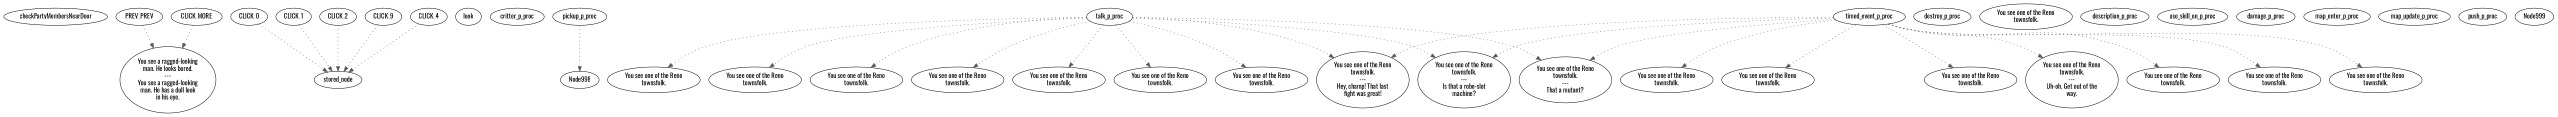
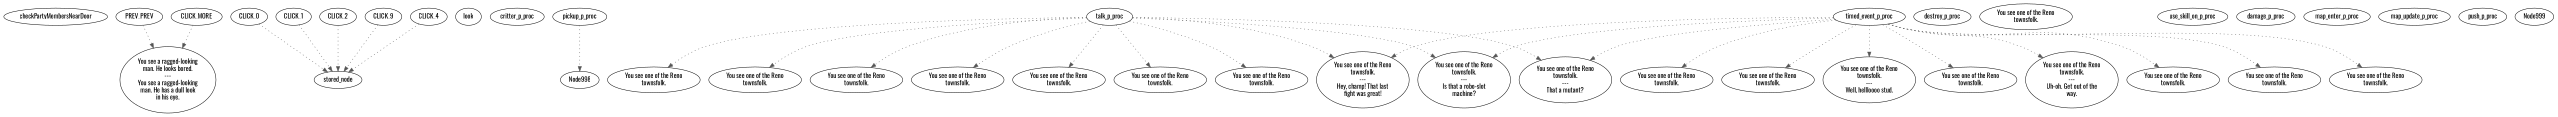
  digraph {
    fontname=Oswald
    node [color="#000000" fillcolor="#FFFFFF" fontname=Oswald style=filled]
    edge [color="#555555" fontname=Oswald style=dotted]
    checkPartyMembersNearDoor
    n2 [label="You see a ragged-looking\nman. He looks bored.\n---\nYou see a ragged-looking\nman. He has a dull look\nin his eye."]
    n3 [label=PREV_PREV]
    stored_node [color="" fillcolor="" style=""]
    CLICK_0
    CLICK_1
    CLICK_2
    n8 [label=CLICK_9]
    CLICK_4
    CLICK_MORE
    n11 [label=look]
    critter_p_proc
    pickup_p_proc
    Node998
    n15 [label="You see one of the Reno\ntownsfolk."]
    talk_p_proc
    n17 [label="You see one of the Reno\ntownsfolk."]
    n18 [label="You see one of the Reno\ntownsfolk."]
    n19 [label="You see one of the Reno\ntownsfolk.\n---\nHey, champ! That last\nfight was great!"]
    n20 [label="You see one of the Reno\ntownsfolk."]
    n21 [label="You see one of the Reno\ntownsfolk."]
    n22 [label="You see one of the Reno\ntownsfolk.\n---\nIs that a robo-slot\nmachine?"]
    n23 [label="You see one of the Reno\ntownsfolk.\n---\nThat a mutant?"]
    n24 [label="You see one of the Reno\ntownsfolk."]
    n25 [label="You see one of the Reno\ntownsfolk."]
+   n26 [label="You see one of the Reno\ntownsfolk.\n---\nWell, hellloooo stud."]
    destroy_p_proc
    n28 [label="You see one of the Reno\ntownsfolk."]
-   description_p_proc
    use_skill_on_p_proc
    damage_p_proc
    map_enter_p_proc
    timed_event_p_proc
    n34 [label="You see one of the Reno\ntownsfolk."]
    n35 [label="You see one of the Reno\ntownsfolk.\n---\nUh-oh. Get out of the\nway."]
    n36 [label="You see one of the Reno\ntownsfolk."]
    n37 [label="You see one of the Reno\ntownsfolk."]
    n38 [label="You see one of the Reno\ntownsfolk."]
    n39 [label="You see one of the Reno\ntownsfolk."]
    n40 [label="You see one of the Reno\ntownsfolk."]
    map_update_p_proc
    push_p_proc
    Node999
    n3 -> n2
    CLICK_0 -> stored_node
    CLICK_1 -> stored_node
    CLICK_2 -> stored_node
    n8 -> stored_node
    CLICK_4 -> stored_node
    CLICK_MORE -> n2
    pickup_p_proc -> Node998
    talk_p_proc -> n15
    talk_p_proc -> n17
    talk_p_proc -> n18
    talk_p_proc -> n19
    talk_p_proc -> n20
    talk_p_proc -> n21
    talk_p_proc -> n22
    talk_p_proc -> n23
    talk_p_proc -> n24
    talk_p_proc -> n25
    timed_event_p_proc -> n19
    timed_event_p_proc -> n22
    timed_event_p_proc -> n23
+   timed_event_p_proc -> n26
    timed_event_p_proc -> n34
    timed_event_p_proc -> n35
    timed_event_p_proc -> n36
    timed_event_p_proc -> n37
    timed_event_p_proc -> n38
    timed_event_p_proc -> n39
    timed_event_p_proc -> n40
  }
